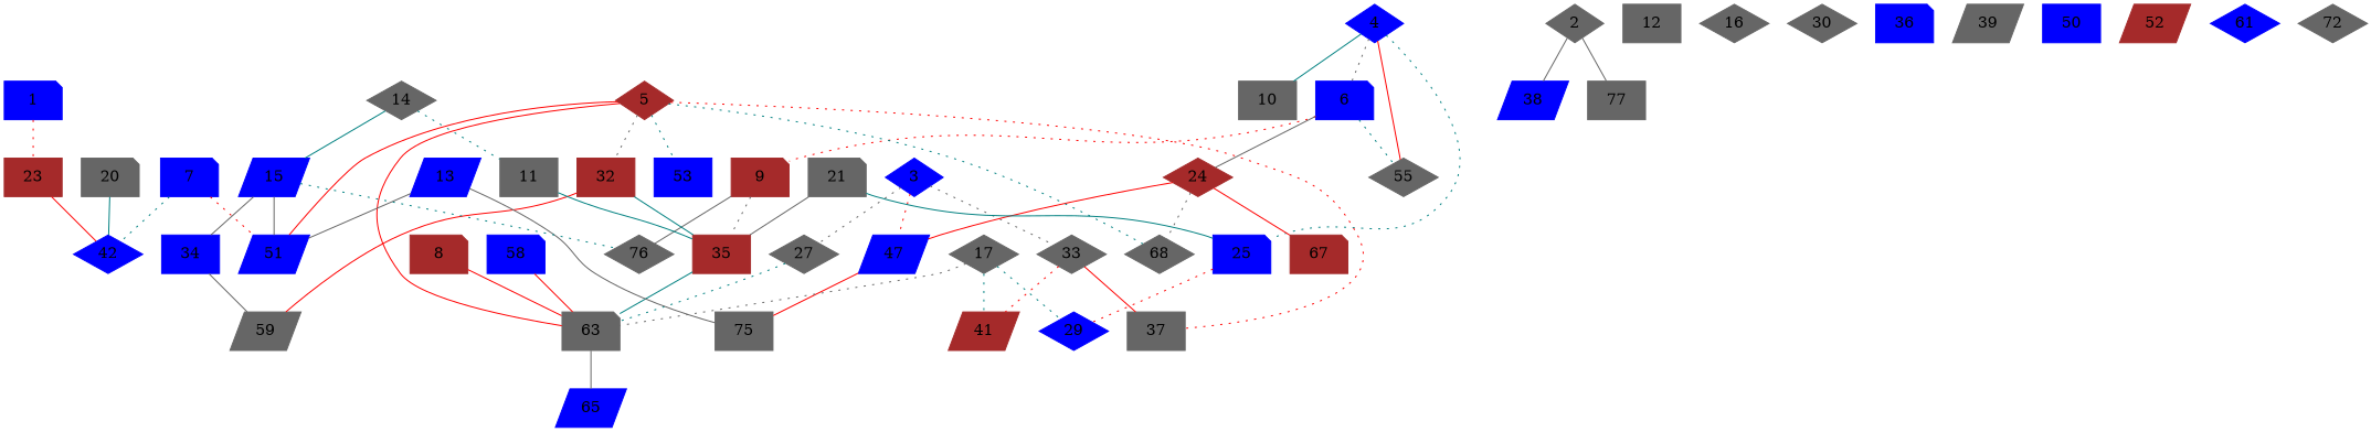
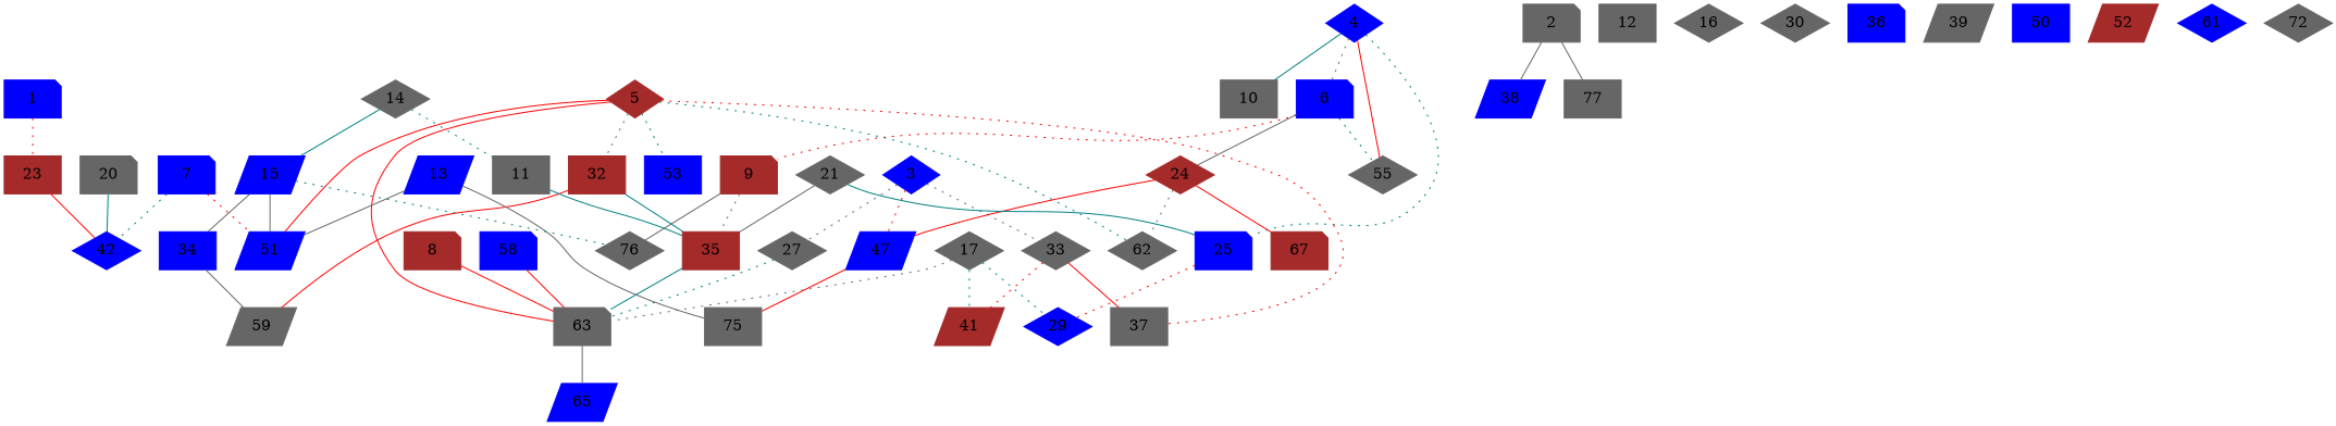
  graph {
    node [color=gray40 shape=diamond style=filled]
    edge [color=red style=solid]
    1 [color=blue shape=note super="+56"]
    23 [color=brown shape=box super="+44"]
    42 [color=blue]
-   2 [super="+60"]
+   2 [shape=note super="+60"]
    38 [color=blue shape=parallelogram]
    77 [shape=box]
    3 [color=blue super="+28"]
    27
    33 [super="+66"]
    47 [color=blue shape=parallelogram super="+70"]
    63 [shape=note super="+71"]
    37 [shape=box super="+54"]
    41 [color=brown shape=parallelogram]
    75 [shape=box]
    4 [color=blue super="+18"]
    6 [color=blue shape=note super="+68"]
    10 [shape=box]
    25 [color=blue shape=note super="+69"]
    55
    9 [color=brown shape=note super="+22"]
    24 [color=brown super="+57"]
    29 [color=blue super="+40"]
    5 [color=brown super="+43"]
    32 [color=brown shape=box]
    51 [color=blue shape=parallelogram super="+73"]
    53 [color=blue shape=box]
-   62 [label=68]
+   62
    35 [color=brown shape=box super="+48"]
    59 [shape=parallelogram super="+64"]
    65 [color=blue shape=parallelogram]
    76
    67 [color=brown shape=note]
    7 [color=blue shape=note]
    8 [color=brown shape=note]
    11 [shape=box super="+49"]
    12 [shape=box]
    13 [color=blue shape=parallelogram super="+26"]
    15 [color=blue shape=parallelogram super="+46"]
    34 [color=blue shape=box super="+45"]
    14
    20 [shape=note super="+31"]
    16
    17 [super="+19"]
-   21 [shape=note super="+74"]
+   21 [super="+74"]
    30
    36 [color=blue shape=note]
    39 [shape=parallelogram]
    50 [color=blue shape=box]
    52 [color=brown shape=parallelogram]
    58 [color=blue shape=note]
    61 [color=blue]
    72
    1 -- 23 [style=dotted]
    23 -- 42
    2 -- 38 [color=gray40]
    2 -- 77 [color=gray40]
    3 -- 27 [color=gray40 style=dotted]
    3 -- 33 [color=gray40 style=dotted]
    3 -- 47 [style=dotted]
    27 -- 63 [color=teal style=dotted]
    33 -- 37 [weight=2]
    33 -- 41 [style=dotted]
    47 -- 75
    63 -- 65 [color=gray40]
    4 -- 6 [color=gray40 style=dotted]
    4 -- 10 [color=teal]
    4 -- 25 [color=teal style=dotted]
    4 -- 55
    6 -- 55 [color=teal style=dotted]
    6 -- 9 [style=dotted]
    6 -- 24 [color=gray40]
    25 -- 29 [style=dotted]
    9 -- 35 [color=gray40 style=dotted]
    9 -- 76 [color=gray40]
    24 -- 47
    24 -- 62 [color=gray40 style=dotted]
    24 -- 67
    5 -- 63
    5 -- 37 [style=dotted]
    5 -- 32 [color=gray40 style=dotted]
    5 -- 51
    5 -- 53 [color=teal style=dotted]
    5 -- 62 [color=teal style=dotted]
    32 -- 35 [color=teal]
    32 -- 59
    35 -- 63 [color=teal]
    7 -- 42 [color=teal style=dotted]
    7 -- 51 [style=dotted]
    8 -- 63
    11 -- 35 [color=teal]
    13 -- 75 [color=gray40]
    13 -- 51 [color=gray40]
    15 -- 51 [color=gray40]
    15 -- 76 [color=teal style=dotted]
    15 -- 34 [color=gray40]
    34 -- 59 [color=gray40]
    14 -- 11 [color=teal style=dotted]
    14 -- 15 [color=teal]
    20 -- 42 [color=teal]
    17 -- 63 [color=gray40 style=dotted]
    17 -- 41 [color=teal style=dotted]
    17 -- 29 [color=teal style=dotted]
    21 -- 25 [color=teal]
    21 -- 35 [color=gray40]
    58 -- 63
  }
